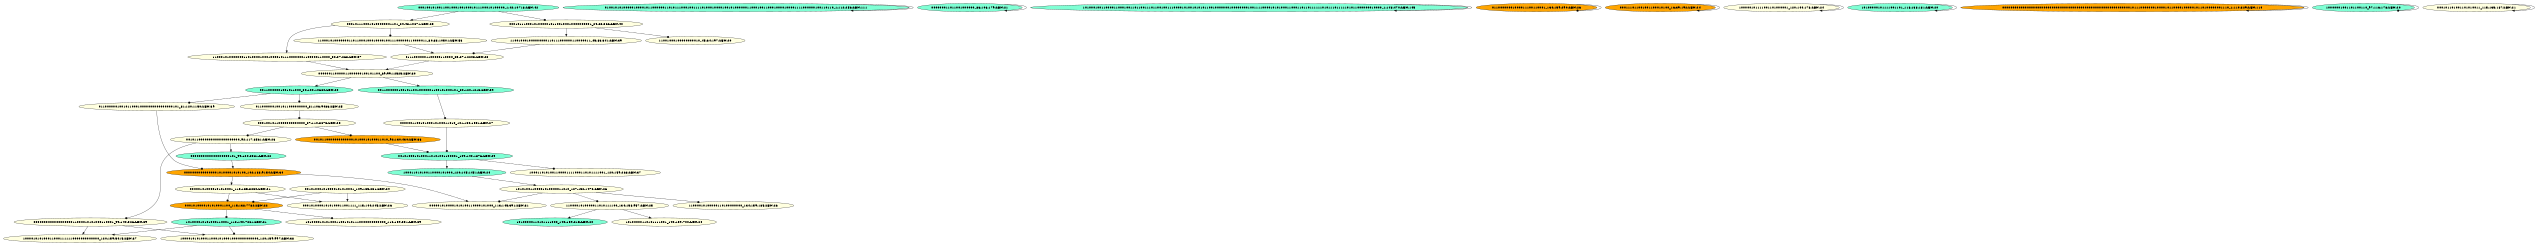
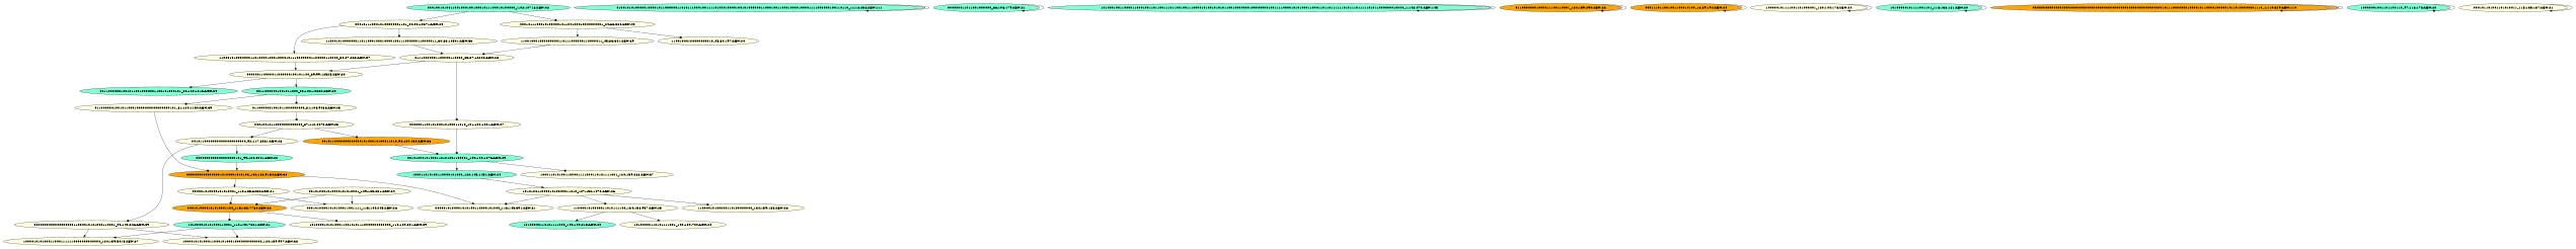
  digraph {
    node [fillcolor=lightyellow style=filled]
    edge [arrowhead=normal]
    "1100001010000011010111100_134-158:957-LEN:25"
    "10100000110101111001_140-159:700-LEN:20"
    "10100000110101111000_140-159:215-LEN:20" [fillcolor=aquamarine]
    "000000000000000010100001010100_102-133:9154-LEN:30" [fillcolor=orange]
    "0000010100001010100110000101000_113-145:391-LEN:31"
    "000001010000101010001_113-135:8230-LEN:21"
    "0001010000101010001100_115-138:7782-LEN:22" [fillcolor=orange]
    "00010100001010100011001111_115-144:245-LEN:26"
    "10101001100001010000011010_127-152:1478-LEN:26"
    "11000010100000110100000000_134-159:185-LEN:26"
    "101000010101000110001_118-140:7261-LEN:21" [fillcolor=aquamarine]
    "101000010101000110010101110000000000000_118-159:351-LEN:39"
    "00101000101000110101001100001_109-140:1876-LEN:29" [fillcolor=aquamarine]
    "100011010100110000101000_120-145:1451-LEN:24" [fillcolor=aquamarine]
    "1000110101001100001111000110101111001_120-159:268-LEN:37"
    "010010101000001000010110000001101011100010011110100010000100101000000110001001100010000100001111000000100110110_1-112:256-LEN:111" [fillcolor=aquamarine]
    "1000010101000110001111110000000000000_120-159:5415-LEN:37"
    "10000101010001100010100010000000000000_120-159:997-LEN:38"
    "00101100000000000000000000_92-117:8561-LEN:26"
    "000000000000000000011000010101000110001_99-140:326-LEN:39"
    "0000000000000000000101_99-120:8381-LEN:22" [fillcolor=aquamarine]
    "00010010110000000000000_87-110:8673-LEN:23"
    "001011000000000000010100010100011010_92-130:430-LEN:36" [fillcolor=orange]
    "0001011100010100000001101_24-48:10671-LEN:25"
    "11000101000000011011000100010000100111000000110000011_30-83:10501-LEN:53"
    "110001010000000110100001000100001011100000001100000110000_30-87:268-LEN:57"
    "01110000001100000110000_65-87:12203-LEN:23"
    "000000110000011000000100101100_69-99:12525-LEN:30"
    "00110000001001011000_80-100:10680-LEN:20" [fillcolor=aquamarine]
    "001100000010010110010000001100101000101_80-120:1213-LEN:39" [fillcolor=aquamarine]
    "0110000001001011000000000_81-106:9486-LEN:25"
    "011000000100101100010000000000000000101_81-120:1150-LEN:39"
    "000000110010100010100011010_101-130:1531-LEN:27"
    "0001011100010100000101100100010000000001_24-63:366-LEN:40"
    "11001000100000000010_45-64:197-LEN:20"
    "110010001000000000110111000000110000011_45-83:341-LEN:39"
    "000000011011001000000_86-106:179-LEN:21" [fillcolor=aquamarine]
    "1010001001100001100010011011001110110010011100001010010101011001000000010000000010011110000101010001100011011011111101011101111101011000000010000_1-148:470-LEN:145" [fillcolor=aquamarine]
    "01100000001000011100110001_134-159:290-LEN:26" [fillcolor=orange]
    "001010001010000101010001_109-135:231-LEN:24"
    "000111011001001100010100_16-39:192-LEN:24" [fillcolor=orange]
    "000100101001100100010010001011100010100000_1-42:10718-LEN:42" [fillcolor=aquamarine]
    "100000101111001101000001_120-144:178-LEN:24"
    "10100000101111001101_118-138:181-LEN:20" [fillcolor=aquamarine]
    "00000000000000000000000000000000000000000000000000000000000000101110000000100001011000010000010110100000001110_1-110:329-LEN:110" [fillcolor=orange]
    "10000001001101100110_97-116:178-LEN:20" [fillcolor=aquamarine]
    "000101101001101010011_115-135:187-LEN:21"
    "1100001010000011010111100_134-158:957-LEN:25" -> "10100000110101111001_140-159:700-LEN:20"
    "1100001010000011010111100_134-158:957-LEN:25" -> "10100000110101111000_140-159:215-LEN:20"
    "000000000000000010100001010100_102-133:9154-LEN:30" -> "0000010100001010100110000101000_113-145:391-LEN:31"
    "000000000000000010100001010100_102-133:9154-LEN:30" -> "000001010000101010001_113-135:8230-LEN:21"
    "000001010000101010001_113-135:8230-LEN:21" -> "0001010000101010001100_115-138:7782-LEN:22" [arrowhead=dot]
    "000001010000101010001_113-135:8230-LEN:21" -> "00010100001010100011001111_115-144:245-LEN:26"
    "0001010000101010001100_115-138:7782-LEN:22" -> "101000010101000110001_118-140:7261-LEN:21" [arrowhead=dot]
    "0001010000101010001100_115-138:7782-LEN:22" -> "101000010101000110010101110000000000000_118-159:351-LEN:39" [arrowhead=dot]
    "10101001100001010000011010_127-152:1478-LEN:26" -> "1100001010000011010111100_134-158:957-LEN:25" [arrowhead=dot]
    "10101001100001010000011010_127-152:1478-LEN:26" -> "0000010100001010100110000101000_113-145:391-LEN:31" [arrowhead=dot]
    "10101001100001010000011010_127-152:1478-LEN:26" -> "11000010100000110100000000_134-159:185-LEN:26" [arrowhead=dot]
    "101000010101000110001_118-140:7261-LEN:21" -> "1000010101000110001111110000000000000_120-159:5415-LEN:37"
    "101000010101000110001_118-140:7261-LEN:21" -> "10000101010001100010100010000000000000_120-159:997-LEN:38" [arrowhead=dot]
    "00101000101000110101001100001_109-140:1876-LEN:29" -> "100011010100110000101000_120-145:1451-LEN:24"
    "00101000101000110101001100001_109-140:1876-LEN:29" -> "1000110101001100001111000110101111001_120-159:268-LEN:37" [arrowhead=dot]
    "100011010100110000101000_120-145:1451-LEN:24" -> "10101001100001010000011010_127-152:1478-LEN:26"
    "010010101000001000010110000001101011100010011110100010000100101000000110001001100010000100001111000000100110110_1-112:256-LEN:111" -> "010010101000001000010110000001101011100010011110100010000100101000000110001001100010000100001111000000100110110_1-112:256-LEN:111"
    "00101100000000000000000000_92-117:8561-LEN:26" -> "000000000000000000011000010101000110001_99-140:326-LEN:39" [arrowhead=dot]
    "00101100000000000000000000_92-117:8561-LEN:26" -> "0000000000000000000101_99-120:8381-LEN:22"
    "000000000000000000011000010101000110001_99-140:326-LEN:39" -> "1000010101000110001111110000000000000_120-159:5415-LEN:37"
    "000000000000000000011000010101000110001_99-140:326-LEN:39" -> "10000101010001100010100010000000000000_120-159:997-LEN:38"
    "0000000000000000000101_99-120:8381-LEN:22" -> "000000000000000010100001010100_102-133:9154-LEN:30"
    "00010010110000000000000_87-110:8673-LEN:23" -> "00101100000000000000000000_92-117:8561-LEN:26" [arrowhead=dot]
    "00010010110000000000000_87-110:8673-LEN:23" -> "001011000000000000010100010100011010_92-130:430-LEN:36" [arrowhead=dot]
    "001011000000000000010100010100011010_92-130:430-LEN:36" -> "00101000101000110101001100001_109-140:1876-LEN:29" [arrowhead=dot]
    "0001011100010100000001101_24-48:10671-LEN:25" -> "11000101000000011011000100010000100111000000110000011_30-83:10501-LEN:53" [arrowhead=dot]
    "0001011100010100000001101_24-48:10671-LEN:25" -> "110001010000000110100001000100001011100000001100000110000_30-87:268-LEN:57"
    "11000101000000011011000100010000100111000000110000011_30-83:10501-LEN:53" -> "01110000001100000110000_65-87:12203-LEN:23"
    "110001010000000110100001000100001011100000001100000110000_30-87:268-LEN:57" -> "000000110000011000000100101100_69-99:12525-LEN:30"
    "01110000001100000110000_65-87:12203-LEN:23" -> "000000110000011000000100101100_69-99:12525-LEN:30"
    "000000110000011000000100101100_69-99:12525-LEN:30" -> "00110000001001011000_80-100:10680-LEN:20"
    "000000110000011000000100101100_69-99:12525-LEN:30" -> "001100000010010110010000001100101000101_80-120:1213-LEN:39"
    "00110000001001011000_80-100:10680-LEN:20" -> "0110000001001011000000000_81-106:9486-LEN:25" [arrowhead=dot]
    "00110000001001011000_80-100:10680-LEN:20" -> "011000000100101100010000000000000000101_81-120:1150-LEN:39" [arrowhead=dot]
-   "001100000010010110010000001100101000101_80-120:1213-LEN:39" -> "000000110010100010100011010_101-130:1531-LEN:27" [arrowhead=dot]
+   "01110000001100000110000_65-87:12203-LEN:23" -> "000000110010100010100011010_101-130:1531-LEN:27" [arrowhead=dot]
    "0110000001001011000000000_81-106:9486-LEN:25" -> "00010010110000000000000_87-110:8673-LEN:23" [arrowhead=dot]
    "011000000100101100010000000000000000101_81-120:1150-LEN:39" -> "000000000000000010100001010100_102-133:9154-LEN:30" [arrowhead=dot]
    "000000110010100010100011010_101-130:1531-LEN:27" -> "00101000101000110101001100001_109-140:1876-LEN:29" [arrowhead=dot]
    "0001011100010100000101100100010000000001_24-63:366-LEN:40" -> "11001000100000000010_45-64:197-LEN:20" [arrowhead=dot]
    "0001011100010100000101100100010000000001_24-63:366-LEN:40" -> "110010001000000000110111000000110000011_45-83:341-LEN:39"
    "110010001000000000110111000000110000011_45-83:341-LEN:39" -> "01110000001100000110000_65-87:12203-LEN:23" [arrowhead=dot]
    "000000011011001000000_86-106:179-LEN:21" -> "000000011011001000000_86-106:179-LEN:21"
    "1010001001100001100010011011001110110010011100001010010101011001000000010000000010011110000101010001100011011011111101011101111101011000000010000_1-148:470-LEN:145" -> "1010001001100001100010011011001110110010011100001010010101011001000000010000000010011110000101010001100011011011111101011101111101011000000010000_1-148:470-LEN:145"
    "01100000001000011100110001_134-159:290-LEN:26" -> "01100000001000011100110001_134-159:290-LEN:26" [arrowhead=dot]
    "001010001010000101010001_109-135:231-LEN:24" -> "0001010000101010001100_115-138:7782-LEN:22" [arrowhead=dot]
    "001010001010000101010001_109-135:231-LEN:24" -> "00010100001010100011001111_115-144:245-LEN:26"
    "000111011001001100010100_16-39:192-LEN:24" -> "000111011001001100010100_16-39:192-LEN:24"
    "000100101001100100010010001011100010100000_1-42:10718-LEN:42" -> "0001011100010100000001101_24-48:10671-LEN:25"
    "000100101001100100010010001011100010100000_1-42:10718-LEN:42" -> "0001011100010100000101100100010000000001_24-63:366-LEN:40" [arrowhead=dot]
    "100000101111001101000001_120-144:178-LEN:24" -> "100000101111001101000001_120-144:178-LEN:24"
    "10100000101111001101_118-138:181-LEN:20" -> "10100000101111001101_118-138:181-LEN:20"
    "00000000000000000000000000000000000000000000000000000000000000101110000000100001011000010000010110100000001110_1-110:329-LEN:110" -> "00000000000000000000000000000000000000000000000000000000000000101110000000100001011000010000010110100000001110_1-110:329-LEN:110"
    "10000001001101100110_97-116:178-LEN:20" -> "10000001001101100110_97-116:178-LEN:20" [arrowhead=dot]
    "000101101001101010011_115-135:187-LEN:21" -> "000101101001101010011_115-135:187-LEN:21"
  }
